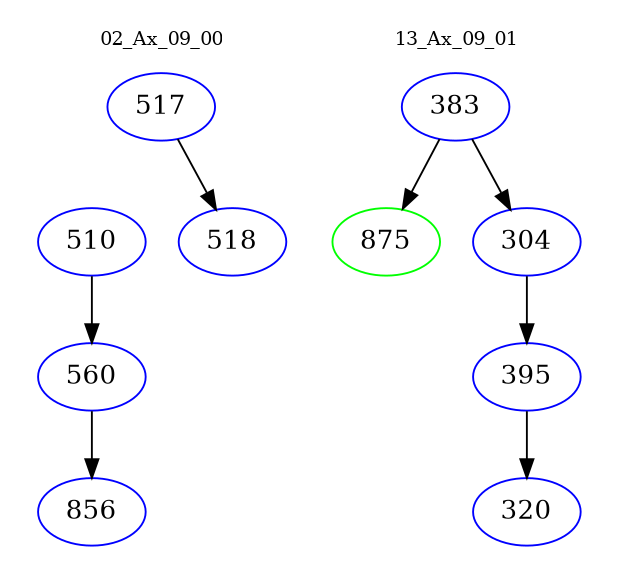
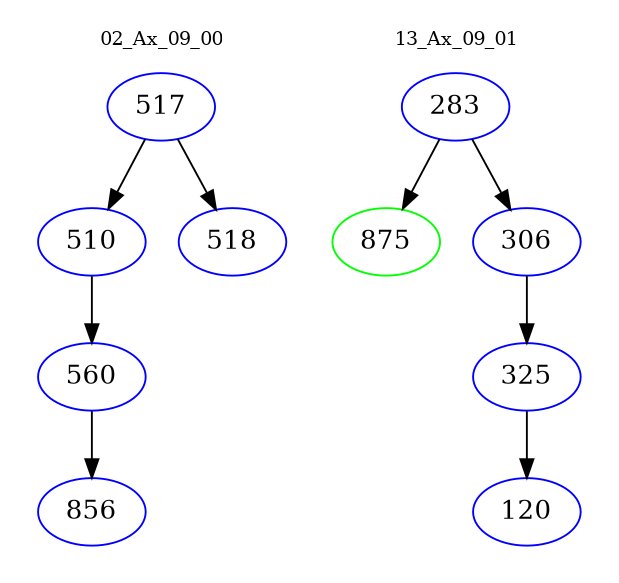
  digraph {
    node [color=blue]
    edge [color=black]
    n1 [label=517]
    n2 [label=510]
    n3 [label=518]
    n4 [label=560]
    n5 [label=856]
-   n6 [label=383]
+   n6 [label=283]
    n7 [color=green label=875]
-   n8 [label=304]
-   n9 [label=395]
-   n10 [label=320]
+   n8 [label=306]
+   n9 [label=325]
+   n10 [label=120]
    subgraph cluster_1 {
      color=white
      fontsize=10
      label="02_Ax_09_00"
      n1
      n2
      n3
      n4
      n5
    }
    subgraph cluster_2 {
      color=white
      fontsize=10
      label="13_Ax_09_01"
      n6
      n7
      n8
      n9
      n10
    }
+   n1 -> n2
    n1 -> n3
    n2 -> n4
    n4 -> n5
    n6 -> n7
    n6 -> n8
    n8 -> n9
    n9 -> n10
  }
